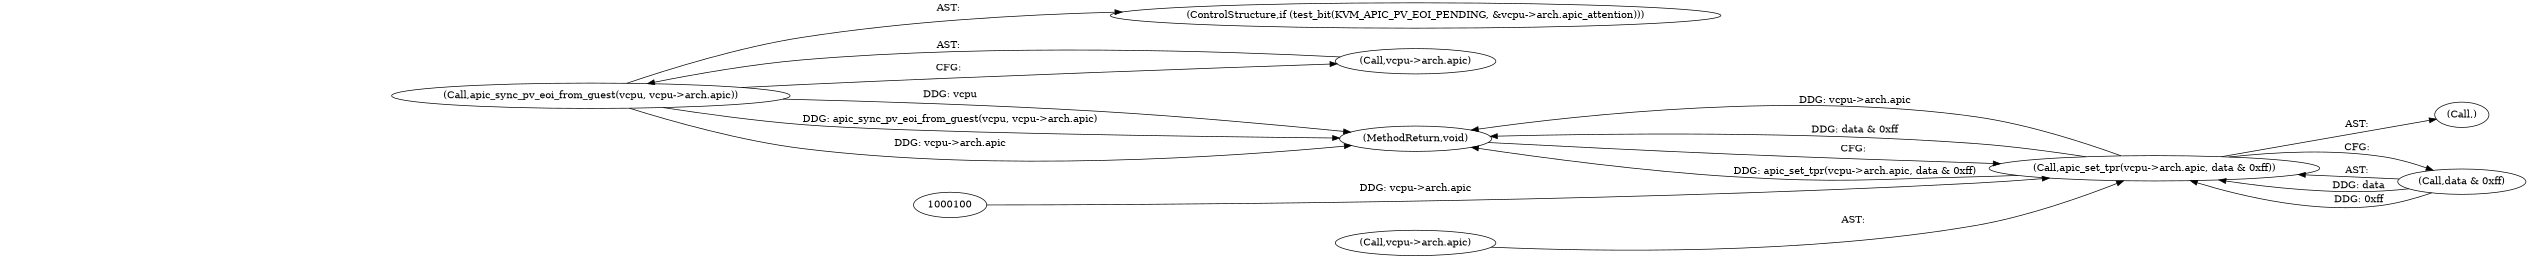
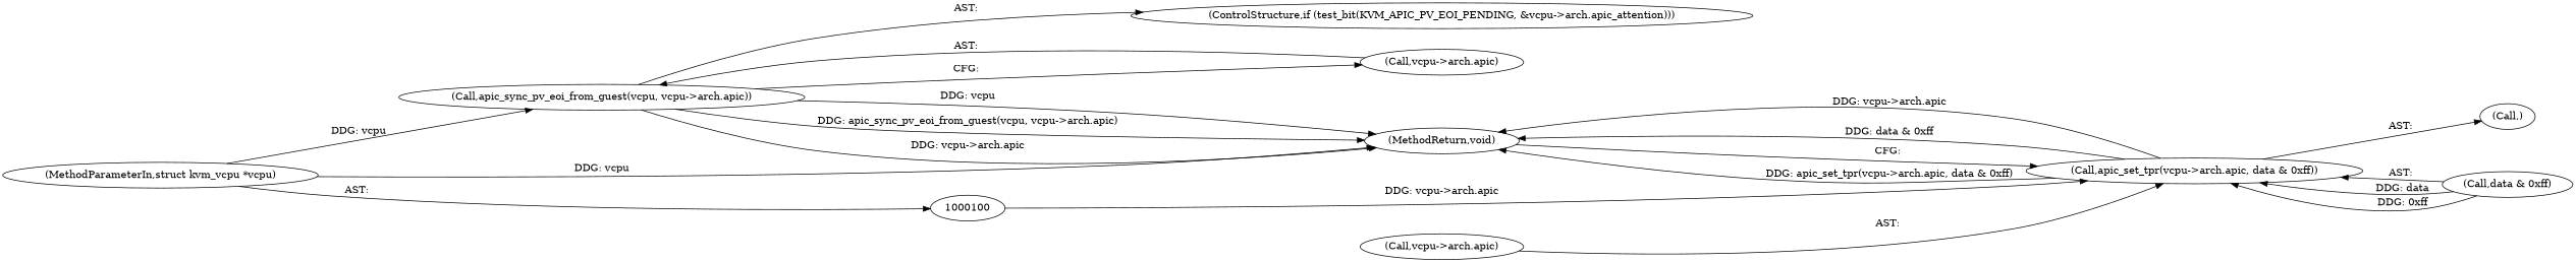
  digraph {
    rankdir=LR
+   n1 [label="(MethodParameterIn,struct kvm_vcpu *vcpu)"]
    n2 [label="(Call,apic_sync_pv_eoi_from_guest(vcpu, vcpu->arch.apic))"]
    n3 [label="(MethodReturn,void)"]
    1000100
    n5 [label="(Call,vcpu->arch.apic)"]
    n6 [label="(ControlStructure,if (test_bit(KVM_APIC_PV_EOI_PENDING, &vcpu->arch.apic_attention)))"]
    n7 [label="(Call,apic_set_tpr(vcpu->arch.apic, data & 0xff))"]
    n8 [label="(Call,)"]
    n9 [label="(Call,data & 0xff)"]
    n10 [label="(Call,vcpu->arch.apic)"]
+   n1 -> n2 [label="DDG: vcpu"]
+   n1 -> n3 [label="DDG: vcpu"]
+   n1 -> 1000100 [label="AST: "]
    n2 -> n3 [label="DDG: vcpu"]
    n2 -> n3 [label="DDG: apic_sync_pv_eoi_from_guest(vcpu, vcpu->arch.apic)"]
    n2 -> n3 [label="DDG: vcpu->arch.apic"]
    n2 -> n5 [label="CFG: "]
    n2 -> n6 [label="AST: "]
    n3 -> n7 [label="CFG: "]
    1000100 -> n7 [label="DDG: vcpu->arch.apic"]
    n5 -> n2 [label="AST: "]
    n7 -> n3 [label="DDG: apic_set_tpr(vcpu->arch.apic, data & 0xff)"]
    n7 -> n3 [label="DDG: vcpu->arch.apic"]
    n7 -> n3 [label="DDG: data & 0xff"]
    n7 -> n8 [label="AST: "]
-   n7 -> n9 [label="CFG: "]
    n9 -> n7 [label="AST: "]
    n9 -> n7 [label="DDG: data"]
    n9 -> n7 [label="DDG: 0xff"]
    n10 -> n7 [label="AST: "]
  }
